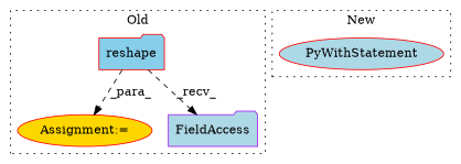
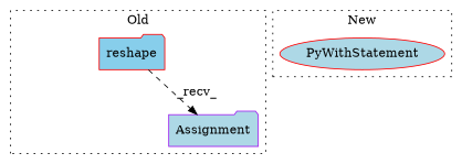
  digraph {
    node [color=red fillcolor=lightblue l=10 shape=folder style=filled]
    edge [color=black style=dashed]
    n1 [a=32 fillcolor=skyblue l="8,1" label=reshape s="15590,15622"]
-   n2 [a=7 fillcolor=gold label="Assignment:=" s=15848 shape=ellipse]
-   n3 [a=22 color=purple label=FieldAccess s=15569]
+   n3 [a=22 color=purple label=Assignment s=15569]
    n4 [a=104 l="10,2" label=PyWithStatement s="14604,14641" shape=ellipse]
    subgraph cluster_1 {
      label=Old
      style=dotted
      n1
-     n2
      n3
    }
    subgraph cluster_2 {
      label=New
      style=dotted
      n4
    }
-   n1 -> n2 [label=_para_]
    n1 -> n3 [label=_recv_]
  }
